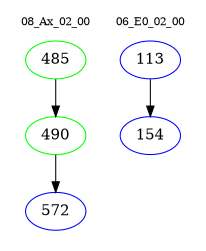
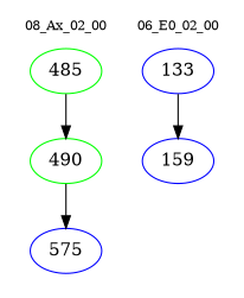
  digraph {
    node [color=blue]
    edge [color=black]
    n1 [color=green label=485]
    n2 [color=green label=490]
-   n3 [label=572]
-   n4 [label=113]
-   n5 [label=154]
+   n3 [label=575]
+   n4 [label=133]
+   n5 [label=159]
    subgraph cluster_1 {
      color=white
      fontsize=10
      label="08_Ax_02_00"
      n1
      n2
      n3
    }
    subgraph cluster_2 {
      color=white
      fontsize=10
      label="06_E0_02_00"
      n4
      n5
    }
    n1 -> n2
    n2 -> n3
    n4 -> n5
  }
